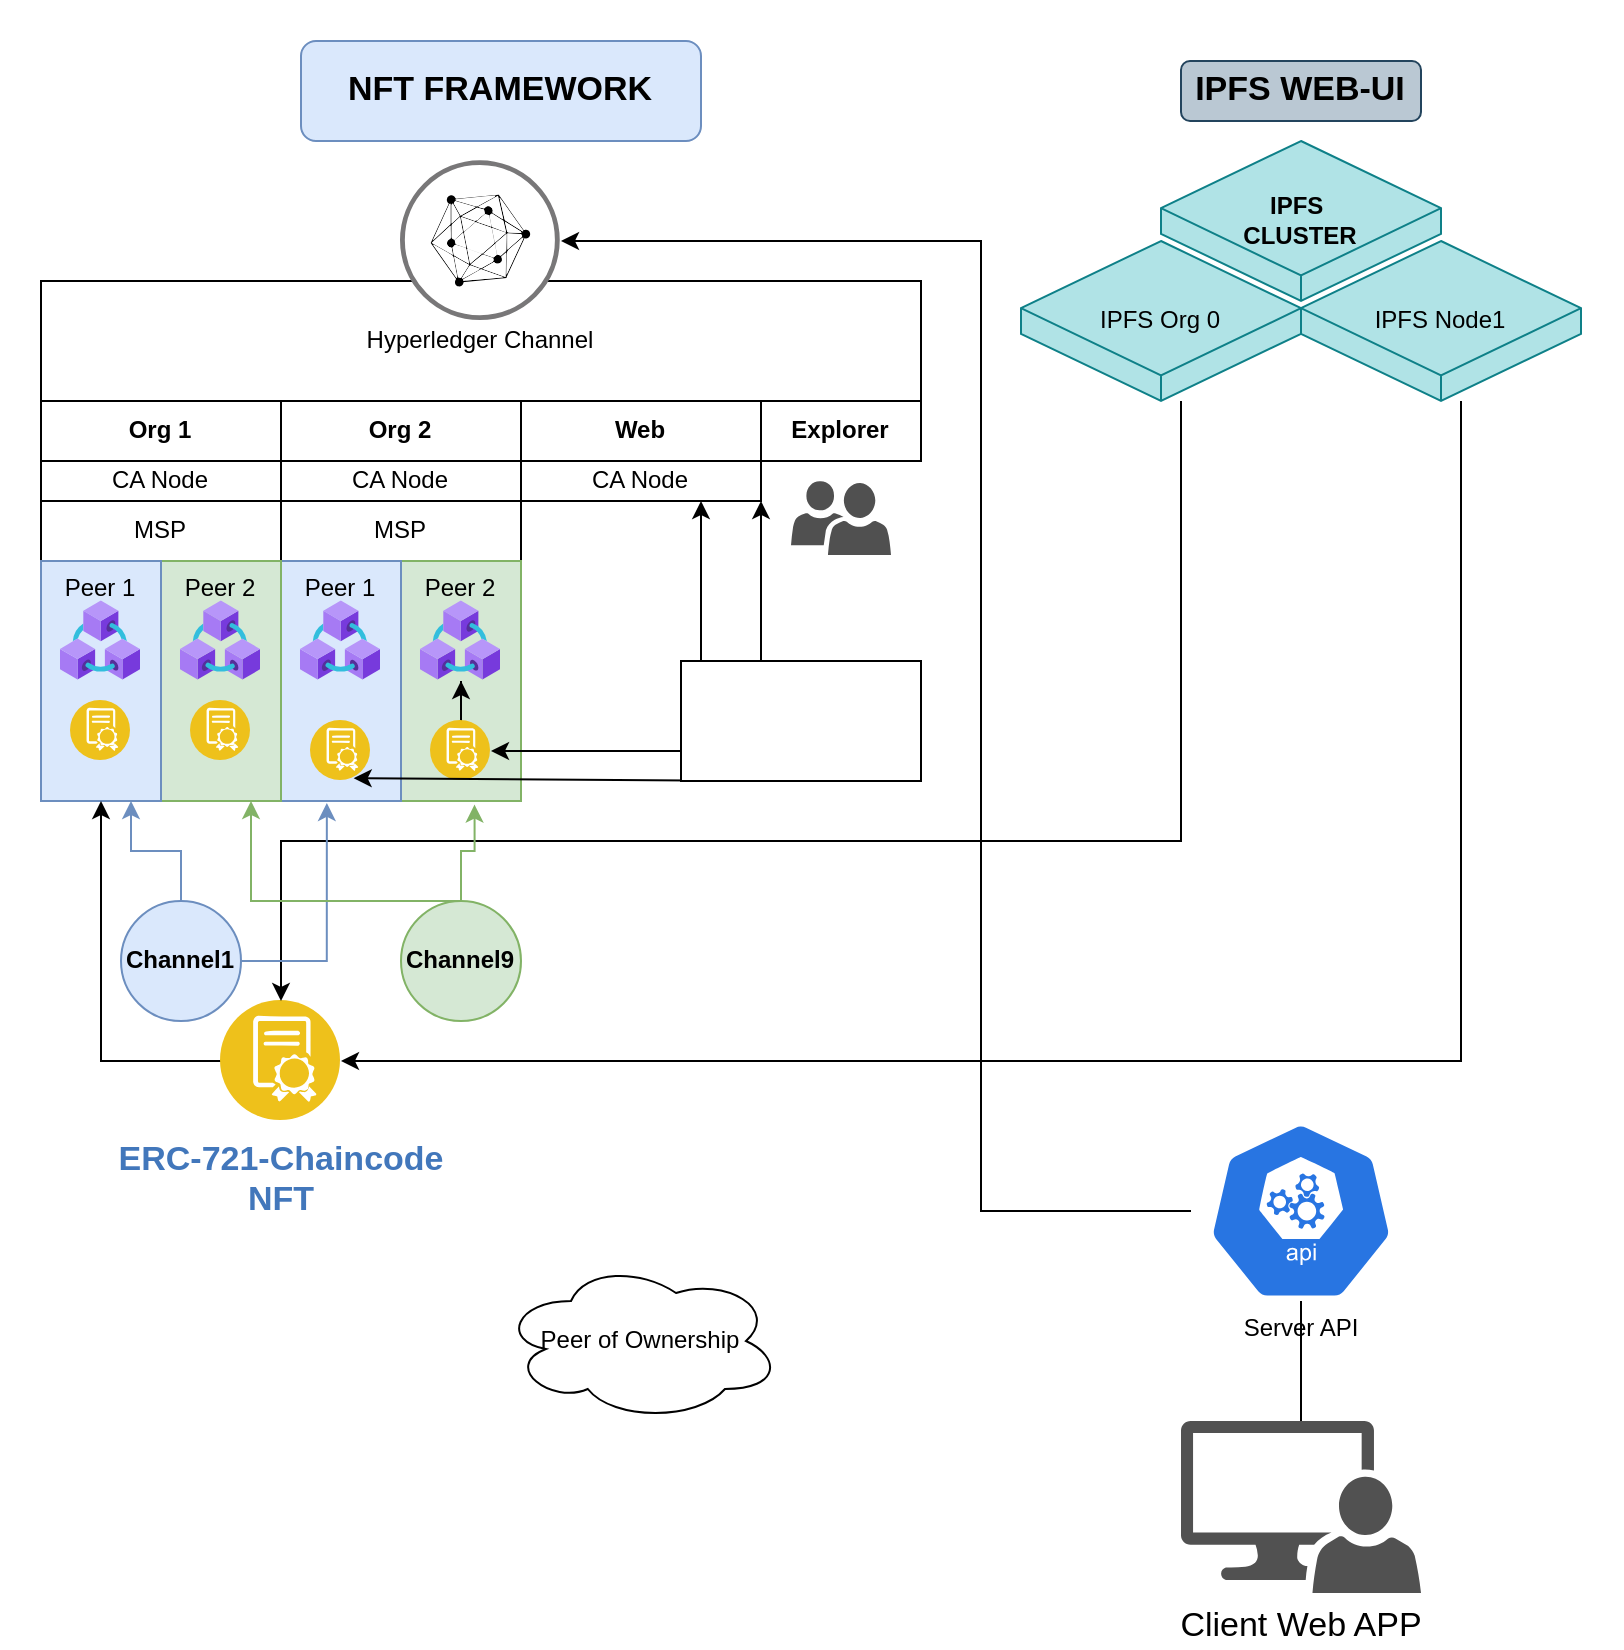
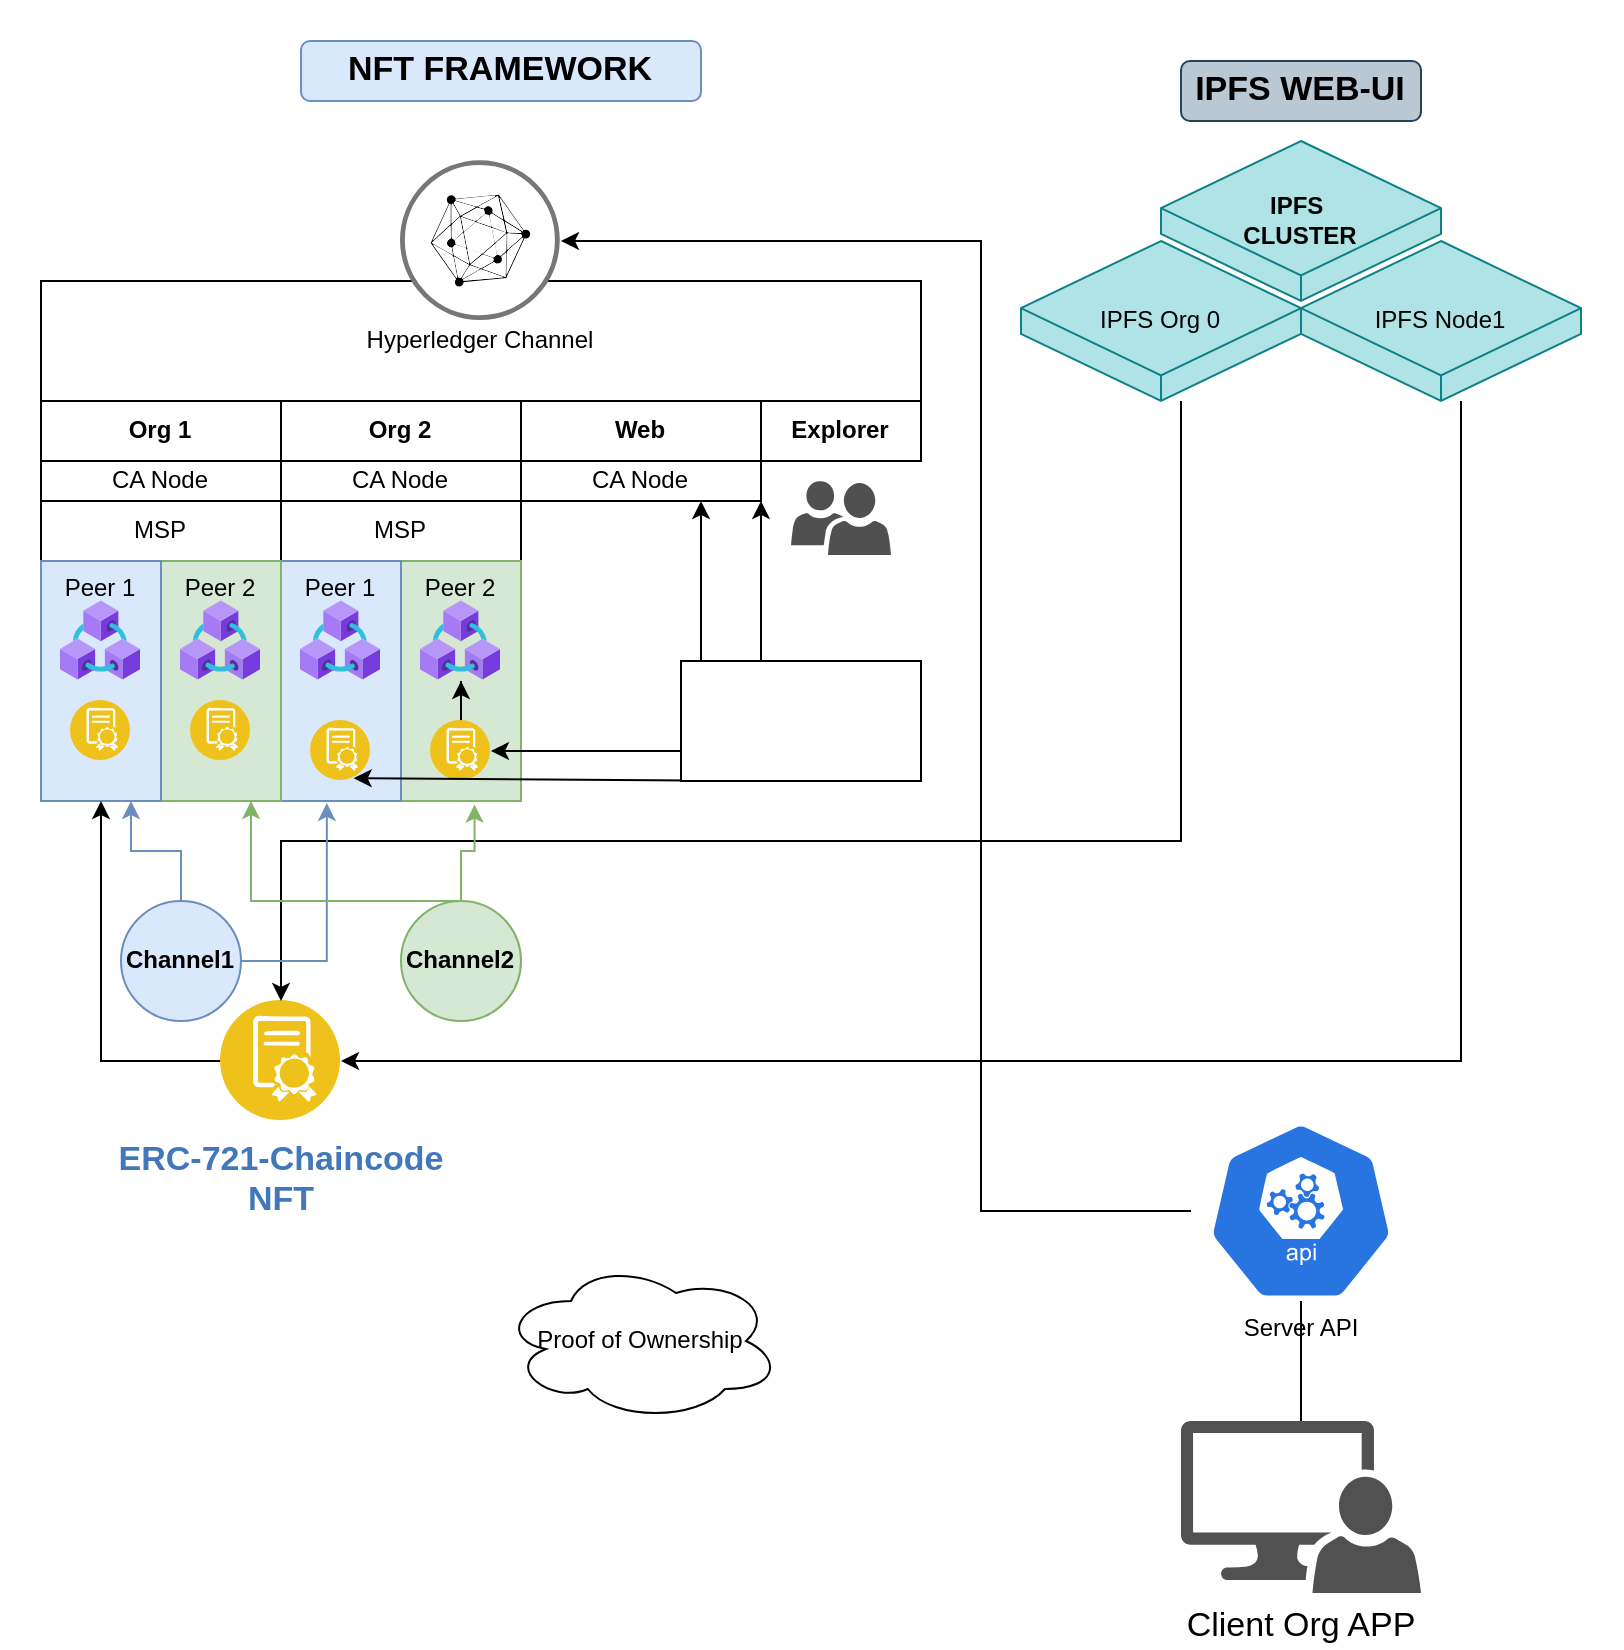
  <mxCell id="0" />
  <mxCell id="1" parent="0" />
  <mxCell id="2" value="Web" style="rounded=0;whiteSpace=wrap;html=1;fontStyle=1" parent="1" vertex="1"><mxGeometry x="260" y="200" width="120" height="30" as="geometry" /></mxCell>
  <mxCell id="3" value="CA Node" style="rounded=0;whiteSpace=wrap;html=1;" parent="1" vertex="1"><mxGeometry x="260" y="230" width="120" height="20" as="geometry" /></mxCell>
  <mxCell id="4" value="" style="group;fillColor=#d5e8d4;strokeColor=#82b366;" parent="1" vertex="1" connectable="0"><mxGeometry x="140" y="200" width="120" height="200" as="geometry" /></mxCell>
  <mxCell id="5" value="Org 2" style="rounded=0;whiteSpace=wrap;html=1;fontStyle=1" parent="4" vertex="1"><mxGeometry width="120" height="30" as="geometry" /></mxCell>
  <mxCell id="6" value="MSP" style="rounded=0;whiteSpace=wrap;html=1;" parent="4" vertex="1"><mxGeometry y="50" width="120" height="30" as="geometry" /></mxCell>
  <mxCell id="7" value="CA Node" style="rounded=0;whiteSpace=wrap;html=1;" parent="4" vertex="1"><mxGeometry y="30" width="120" height="20" as="geometry" /></mxCell>
  <mxCell id="8" value="Peer 2" style="rounded=0;whiteSpace=wrap;html=1;verticalAlign=top;fillColor=#d5e8d4;strokeColor=#82b366;" parent="4" vertex="1"><mxGeometry x="60" y="80" width="60" height="120" as="geometry" /></mxCell>
  <mxCell id="9" value="Peer 1" style="rounded=0;whiteSpace=wrap;html=1;verticalAlign=top;fillColor=#dae8fc;strokeColor=#6c8ebf;" parent="4" vertex="1"><mxGeometry y="80" width="60" height="120" as="geometry" /></mxCell>
  <mxCell id="10" value="" style="aspect=fixed;html=1;points=[];align=center;image;fontSize=12;image=img/lib/azure2/blockchain/Azure_Blockchain_Service.svg;" parent="4" vertex="1"><mxGeometry x="70" y="100" width="40" height="40" as="geometry" /></mxCell>
  <mxCell id="11" value="" style="aspect=fixed;html=1;points=[];align=center;image;fontSize=12;image=img/lib/azure2/blockchain/Azure_Blockchain_Service.svg;" parent="4" vertex="1"><mxGeometry x="10" y="100" width="40" height="40" as="geometry" /></mxCell>
  <mxCell id="12" value="" style="aspect=fixed;perimeter=ellipsePerimeter;html=1;align=center;shadow=0;dashed=0;fontColor=#4277BB;labelBackgroundColor=#ffffff;fontSize=12;spacingTop=3;image;image=img/lib/ibm/blockchain/smart_contract.svg;" parent="4" vertex="1"><mxGeometry x="15" y="160" width="30" height="30" as="geometry" /></mxCell>
  <mxCell id="13" style="edgeStyle=orthogonalEdgeStyle;rounded=0;orthogonalLoop=1;jettySize=auto;html=1;exitX=0.5;exitY=0;exitDx=0;exitDy=0;" parent="4" source="14" target="10" edge="1"><mxGeometry relative="1" as="geometry" /></mxCell>
  <mxCell id="14" value="" style="aspect=fixed;perimeter=ellipsePerimeter;html=1;align=center;shadow=0;dashed=0;fontColor=#4277BB;labelBackgroundColor=#ffffff;fontSize=12;spacingTop=3;image;image=img/lib/ibm/blockchain/smart_contract.svg;" parent="4" vertex="1"><mxGeometry x="75" y="160" width="30" height="30" as="geometry" /></mxCell>
  <mxCell id="15" value="" style="group" parent="1" vertex="1" connectable="0"><mxGeometry x="20" y="200" width="120" height="200" as="geometry" /></mxCell>
  <mxCell id="16" value="Org 1" style="rounded=0;whiteSpace=wrap;html=1;fontStyle=1" parent="15" vertex="1"><mxGeometry width="120" height="30" as="geometry" /></mxCell>
  <mxCell id="17" value="MSP" style="rounded=0;whiteSpace=wrap;html=1;" parent="15" vertex="1"><mxGeometry y="50" width="120" height="30" as="geometry" /></mxCell>
  <mxCell id="18" value="CA Node" style="rounded=0;whiteSpace=wrap;html=1;" parent="15" vertex="1"><mxGeometry y="30" width="120" height="20" as="geometry" /></mxCell>
  <mxCell id="19" value="Peer 2" style="rounded=0;whiteSpace=wrap;html=1;verticalAlign=top;fillColor=#d5e8d4;strokeColor=#82b366;" parent="15" vertex="1"><mxGeometry x="60" y="80" width="60" height="120" as="geometry" /></mxCell>
  <mxCell id="20" value="Peer 1" style="rounded=0;whiteSpace=wrap;html=1;verticalAlign=top;fillColor=#dae8fc;strokeColor=#6c8ebf;" parent="15" vertex="1"><mxGeometry y="80" width="60" height="120" as="geometry" /></mxCell>
  <mxCell id="21" value="" style="aspect=fixed;html=1;points=[];align=center;image;fontSize=12;image=img/lib/azure2/blockchain/Azure_Blockchain_Service.svg;" parent="15" vertex="1"><mxGeometry x="70" y="100" width="40" height="40" as="geometry" /></mxCell>
  <mxCell id="22" value="" style="aspect=fixed;html=1;points=[];align=center;image;fontSize=12;image=img/lib/azure2/blockchain/Azure_Blockchain_Service.svg;" parent="15" vertex="1"><mxGeometry x="10" y="100" width="40" height="40" as="geometry" /></mxCell>
  <mxCell id="23" value="" style="aspect=fixed;perimeter=ellipsePerimeter;html=1;align=center;shadow=0;dashed=0;fontColor=#4277BB;labelBackgroundColor=#ffffff;fontSize=12;spacingTop=3;image;image=img/lib/ibm/blockchain/smart_contract.svg;" parent="15" vertex="1"><mxGeometry x="15" y="150" width="30" height="30" as="geometry" /></mxCell>
  <mxCell id="24" value="" style="aspect=fixed;perimeter=ellipsePerimeter;html=1;align=center;shadow=0;dashed=0;fontColor=#4277BB;labelBackgroundColor=#ffffff;fontSize=12;spacingTop=3;image;image=img/lib/ibm/blockchain/smart_contract.svg;" parent="15" vertex="1"><mxGeometry x="75" y="150" width="30" height="30" as="geometry" /></mxCell>
  <mxCell id="25" value="" style="endArrow=classic;startArrow=classic;html=1;rounded=0;entryX=0.75;entryY=1;entryDx=0;entryDy=0;exitX=1;exitY=0.5;exitDx=0;exitDy=0;" parent="1" source="14" target="3" edge="1"><mxGeometry width="50" height="50" relative="1" as="geometry"><mxPoint x="380" y="460" as="sourcePoint" /><mxPoint x="430" y="410" as="targetPoint" /><Array as="points"><mxPoint x="350" y="375" /></Array></mxGeometry></mxCell>
  <mxCell id="26" value="" style="endArrow=classic;startArrow=classic;html=1;rounded=0;entryX=1;entryY=1;entryDx=0;entryDy=0;exitX=0.75;exitY=1;exitDx=0;exitDy=0;" parent="1" source="12" target="3" edge="1"><mxGeometry width="50" height="50" relative="1" as="geometry"><mxPoint x="295" y="385" as="sourcePoint" /><mxPoint x="445" y="260" as="targetPoint" /><Array as="points"><mxPoint x="380" y="390" /></Array></mxGeometry></mxCell>
  <mxCell id="27" value="Hyperledger Channel" style="rounded=0;whiteSpace=wrap;html=1;" parent="1" vertex="1"><mxGeometry x="20" y="140" width="440" height="60" as="geometry" /></mxCell>
  <mxCell id="28" style="edgeStyle=orthogonalEdgeStyle;rounded=0;orthogonalLoop=1;jettySize=auto;html=1;exitX=0;exitY=0.5;exitDx=0;exitDy=0;fontSize=17;" parent="1" source="29" target="20" edge="1"><mxGeometry relative="1" as="geometry" /></mxCell>
  <mxCell id="29" value="ERC-721-Chaincode &lt;br&gt;NFT&lt;br&gt;&lt;span style=&quot;color: rgba(0 , 0 , 0 , 0) ; font-family: monospace ; font-size: 0px ; font-weight: 400 ; background-color: rgb(248 , 249 , 250)&quot;&gt;%3CmxGraphModel%3E%3Croot%3E%3CmxCell%20id%3D%220%22%2F%3E%3CmxCell%20id%3D%221%22%20parent%3D%220%22%2F%3E%3CmxCell%20id%3D%222%22%20value%3D%22Orderer%22%20style%3D%22rounded%3D0%3BwhiteSpace%3Dwrap%3Bhtml%3D1%3BfontStyle%3D1%22%20vertex%3D%221%22%20parent%3D%221%22%3E%3CmxGeometry%20x%3D%22280%22%20y%3D%22200%22%20width%3D%22120%22%20height%3D%2230%22%20as%3D%22geometry%22%2F%3E%3C%2FmxCell%3E%3C%2Froot%3E%3C%2FmxGraphModel%3E&lt;/span&gt;" style="aspect=fixed;perimeter=ellipsePerimeter;html=1;align=center;shadow=0;dashed=0;fontColor=#4277BB;labelBackgroundColor=#ffffff;fontSize=17;spacingTop=3;image;image=img/lib/ibm/blockchain/smart_contract.svg;fontStyle=1" parent="1" vertex="1"><mxGeometry x="110" y="500" width="60" height="60" as="geometry" /></mxCell>
  <mxCell id="30" value="Explorer" style="rounded=0;whiteSpace=wrap;html=1;fontStyle=1" parent="1" vertex="1"><mxGeometry x="380" y="200" width="80" height="30" as="geometry" /></mxCell>
  <mxCell id="31" value="" style="group" parent="1" vertex="1" connectable="0"><mxGeometry x="580" y="30" width="210" height="170" as="geometry" /></mxCell>
  <mxCell id="32" value="" style="group;verticalAlign=middle;" parent="31" vertex="1" connectable="0"><mxGeometry y="40" width="210" height="130" as="geometry" /></mxCell>
  <mxCell id="33" value="&lt;div&gt;&lt;b&gt;IPFS&amp;nbsp;&lt;/b&gt;&lt;/div&gt;&lt;div&gt;&lt;b&gt;CLUSTER&lt;/b&gt;&lt;/div&gt;" style="whiteSpace=wrap;html=1;shape=mxgraph.basic.isocube;isoAngle=15;align=center;fillColor=#b0e3e6;strokeColor=#0e8088;" parent="32" vertex="1"><mxGeometry width="140" height="80.0" as="geometry" /></mxCell>
  <mxCell id="34" value="IPFS Node1" style="whiteSpace=wrap;html=1;shape=mxgraph.basic.isocube;isoAngle=15;align=center;fillColor=#b0e3e6;strokeColor=#0e8088;" parent="32" vertex="1"><mxGeometry x="70" y="50" width="140" height="80.0" as="geometry" /></mxCell>
  <mxCell id="35" value="IPFS Org 0" style="whiteSpace=wrap;html=1;shape=mxgraph.basic.isocube;isoAngle=15;align=center;fillColor=#b0e3e6;strokeColor=#0e8088;" parent="32" vertex="1"><mxGeometry x="-70" y="50" width="140" height="80.0" as="geometry" /></mxCell>
  <mxCell id="36" value="IPFS WEB-UI" style="rounded=1;whiteSpace=wrap;html=1;fontSize=17;fontStyle=1;fillColor=#bac8d3;strokeColor=#23445d;" parent="31" vertex="1"><mxGeometry x="10" width="120" height="30" as="geometry" /></mxCell>
  <mxCell id="37" style="edgeStyle=orthogonalEdgeStyle;rounded=0;orthogonalLoop=1;jettySize=auto;html=1;fontSize=17;entryX=0.5;entryY=0;entryDx=0;entryDy=0;" parent="1" source="35" target="29" edge="1"><mxGeometry relative="1" as="geometry"><mxPoint x="90" y="450" as="targetPoint" /><Array as="points"><mxPoint x="590" y="420" /><mxPoint x="140" y="420" /></Array></mxGeometry></mxCell>
  <mxCell id="38" style="edgeStyle=orthogonalEdgeStyle;rounded=0;orthogonalLoop=1;jettySize=auto;html=1;entryX=1;entryY=0.5;entryDx=0;entryDy=0;fontSize=17;" parent="1" source="34" target="29" edge="1"><mxGeometry relative="1" as="geometry"><Array as="points"><mxPoint x="730" y="530" /></Array></mxGeometry></mxCell>
  <mxCell id="39" value="" style="sketch=0;pointerEvents=1;shadow=0;dashed=0;html=1;strokeColor=none;labelPosition=center;verticalLabelPosition=bottom;verticalAlign=top;align=center;fillColor=#505050;shape=mxgraph.mscae.intune.user_group;fontSize=17;" parent="1" vertex="1"><mxGeometry x="395" y="240" width="50" height="37" as="geometry" /></mxCell>
- <mxCell id="40" value="Client Web APP" style="sketch=0;pointerEvents=1;shadow=0;dashed=0;html=1;strokeColor=none;labelPosition=center;verticalLabelPosition=bottom;verticalAlign=top;align=center;fillColor=#515151;shape=mxgraph.mscae.system_center.admin_console;fontSize=17;" parent="1" vertex="1"><mxGeometry x="590" y="710" width="120" height="86" as="geometry" /></mxCell>
+ <mxCell id="40" value="Client Org APP" style="sketch=0;pointerEvents=1;shadow=0;dashed=0;html=1;strokeColor=none;labelPosition=center;verticalLabelPosition=bottom;verticalAlign=top;align=center;fillColor=#515151;shape=mxgraph.mscae.system_center.admin_console;fontSize=17;" parent="1" vertex="1"><mxGeometry x="590" y="710" width="120" height="86" as="geometry" /></mxCell>
  <mxCell id="41" value="" style="aspect=fixed;perimeter=ellipsePerimeter;html=1;align=center;shadow=0;dashed=0;fontColor=#4277BB;labelBackgroundColor=#ffffff;fontSize=12;spacingTop=3;image;image=img/lib/ibm/blockchain/hyperledger_fabric.svg;" parent="1" vertex="1"><mxGeometry x="200" y="80" width="80" height="80" as="geometry" /></mxCell>
  <mxCell id="42" style="edgeStyle=orthogonalEdgeStyle;rounded=0;orthogonalLoop=1;jettySize=auto;html=1;exitX=0.5;exitY=0;exitDx=0;exitDy=0;entryX=0.75;entryY=1;entryDx=0;entryDy=0;fillColor=#dae8fc;strokeColor=#6c8ebf;" parent="1" source="44" target="20" edge="1"><mxGeometry relative="1" as="geometry" /></mxCell>
  <mxCell id="43" style="edgeStyle=orthogonalEdgeStyle;rounded=0;orthogonalLoop=1;jettySize=auto;html=1;entryX=0.382;entryY=1.008;entryDx=0;entryDy=0;entryPerimeter=0;fillColor=#dae8fc;strokeColor=#6c8ebf;" parent="1" source="44" target="9" edge="1"><mxGeometry relative="1" as="geometry" /></mxCell>
  <mxCell id="44" value="Channel1" style="ellipse;whiteSpace=wrap;html=1;aspect=fixed;fillColor=#dae8fc;strokeColor=#6c8ebf;fontStyle=1" parent="1" vertex="1"><mxGeometry x="60" y="450" width="60" height="60" as="geometry" /></mxCell>
  <mxCell id="45" style="edgeStyle=orthogonalEdgeStyle;rounded=0;orthogonalLoop=1;jettySize=auto;html=1;exitX=0.5;exitY=0;exitDx=0;exitDy=0;entryX=0.613;entryY=1.015;entryDx=0;entryDy=0;entryPerimeter=0;fillColor=#d5e8d4;strokeColor=#82b366;" parent="1" source="47" target="8" edge="1"><mxGeometry relative="1" as="geometry" /></mxCell>
  <mxCell id="46" style="edgeStyle=orthogonalEdgeStyle;rounded=0;orthogonalLoop=1;jettySize=auto;html=1;entryX=0.75;entryY=1;entryDx=0;entryDy=0;fillColor=#d5e8d4;strokeColor=#82b366;" parent="1" source="47" target="19" edge="1"><mxGeometry relative="1" as="geometry"><Array as="points"><mxPoint x="125" y="450" /></Array></mxGeometry></mxCell>
- <mxCell id="47" value="Channel9" style="ellipse;whiteSpace=wrap;html=1;aspect=fixed;fillColor=#d5e8d4;strokeColor=#82b366;fontStyle=1" parent="1" vertex="1"><mxGeometry x="200" y="450" width="60" height="60" as="geometry" /></mxCell>
+ <mxCell id="47" value="Channel2" style="ellipse;whiteSpace=wrap;html=1;aspect=fixed;fillColor=#d5e8d4;strokeColor=#82b366;fontStyle=1" parent="1" vertex="1"><mxGeometry x="200" y="450" width="60" height="60" as="geometry" /></mxCell>
  <mxCell id="48" style="edgeStyle=orthogonalEdgeStyle;rounded=0;orthogonalLoop=1;jettySize=auto;html=1;entryX=1;entryY=0.5;entryDx=0;entryDy=0;" parent="1" source="49" target="41" edge="1"><mxGeometry relative="1" as="geometry"><mxPoint x="500" y="-200" as="targetPoint" /><Array as="points"><mxPoint x="490" y="605" /><mxPoint x="490" y="120" /></Array></mxGeometry></mxCell>
  <mxCell id="49" value="Server API" style="sketch=0;html=1;dashed=0;whitespace=wrap;fillColor=#2875E2;strokeColor=#ffffff;points=[[0.005,0.63,0],[0.1,0.2,0],[0.9,0.2,0],[0.5,0,0],[0.995,0.63,0],[0.72,0.99,0],[0.5,1,0],[0.28,0.99,0]];shape=mxgraph.kubernetes.icon;prIcon=api;labelPosition=center;verticalLabelPosition=bottom;align=center;verticalAlign=top;" parent="1" vertex="1"><mxGeometry x="595" y="560" width="110" height="90" as="geometry" /></mxCell>
  <mxCell id="50" value="" style="edgeStyle=orthogonalEdgeStyle;rounded=0;orthogonalLoop=1;jettySize=auto;html=1;fontSize=17;endArrow=none;" parent="1" source="40" target="49" edge="1"><mxGeometry relative="1" as="geometry"><mxPoint x="560" y="673" as="sourcePoint" /><mxPoint x="650" y="140" as="targetPoint" /></mxGeometry></mxCell>
  <mxCell id="51" value="" style="rounded=0;whiteSpace=wrap;html=1;" parent="1" vertex="1"><mxGeometry x="340" y="330" width="120" height="60" as="geometry" /></mxCell>
- <mxCell id="52" value="NFT FRAMEWORK" style="rounded=1;whiteSpace=wrap;html=1;fontSize=17;fontStyle=1;fillColor=#dae8fc;strokeColor=#6c8ebf;" parent="1" vertex="1"><mxGeometry x="150" y="20" width="200" height="50" as="geometry" /></mxCell>
- <mxCell id="53" value="Peer of Ownership" style="ellipse;shape=cloud;whiteSpace=wrap;html=1;" parent="1" vertex="1"><mxGeometry x="250" y="630" width="140" height="80" as="geometry" /></mxCell>
+ <mxCell id="52" value="NFT FRAMEWORK" style="rounded=1;whiteSpace=wrap;html=1;fontSize=17;fontStyle=1;fillColor=#dae8fc;strokeColor=#6c8ebf;" parent="1" vertex="1"><mxGeometry x="150" y="20" width="200" height="30" as="geometry" /></mxCell>
+ <mxCell id="53" value="Proof of Ownership" style="ellipse;shape=cloud;whiteSpace=wrap;html=1;" parent="1" vertex="1"><mxGeometry x="250" y="630" width="140" height="80" as="geometry" /></mxCell>
